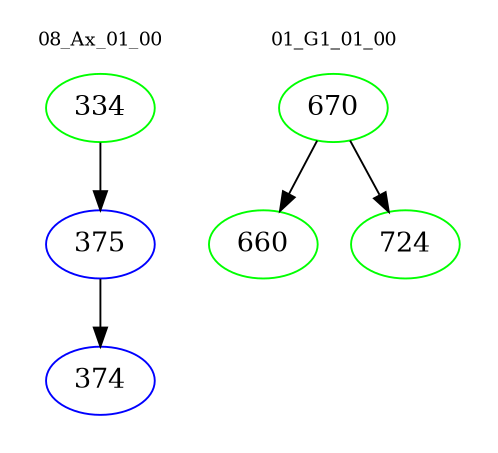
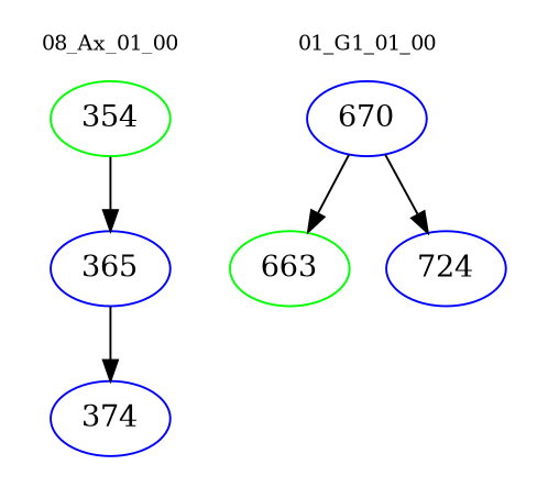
  digraph {
    node [color=blue]
    edge [color=black]
-   n1 [color=green label=334]
-   n2 [label=375]
+   n1 [color=green label=354]
+   n2 [label=365]
    n3 [label=374]
-   n4 [color=green label=660]
-   n5 [color=green label=670]
-   n6 [color=green label=724]
+   n4 [color=green label=663]
+   n5 [label=670]
+   n6 [label=724]
    subgraph cluster_1 {
      color=white
      fontsize=10
      label="08_Ax_01_00"
      n1
      n2
      n3
    }
    subgraph cluster_2 {
      color=white
      fontsize=10
      label="01_G1_01_00"
      n4
      n5
      n6
    }
    n1 -> n2
    n2 -> n3
    n5 -> n4
    n5 -> n6
  }
